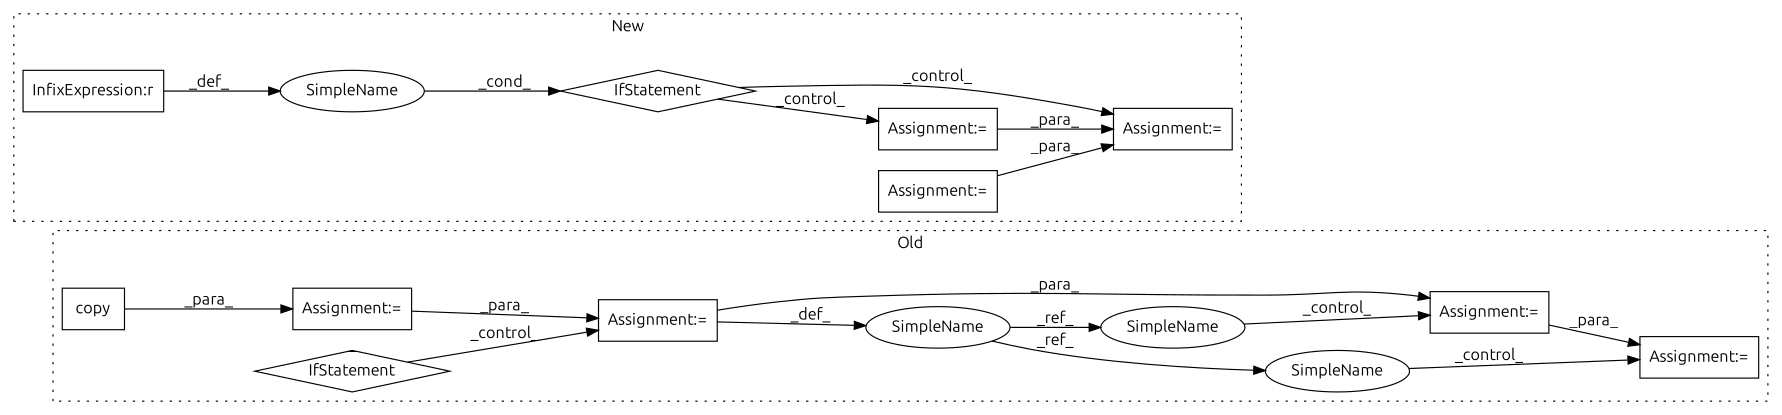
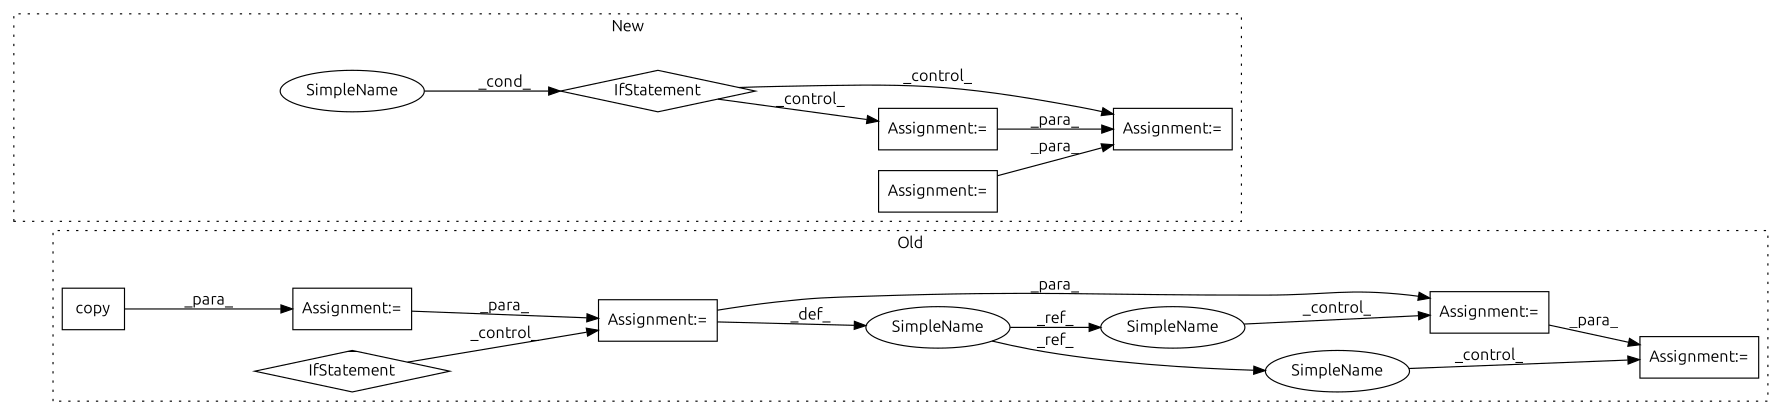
  digraph {
    rankdir=LR
    fontname=Ubuntu
    node [a=7 l=1 shape=box fontname=Ubuntu]
    edge [fontname=Ubuntu]
    n1 [a=32 l=6 label=copy s=6171]
    n2 [label="Assignment:=" s=6148]
    n3 [l=2 label="Assignment:=" s=6443]
    n4 [a=25 l="4,2" label=IfStatement s="6183,6209" shape=diamond]
    n5 [label="Assignment:=" s=7118]
    n6 [a=42 l=15 label=SimpleName s=6428 shape=ellipse]
    n7 [label="Assignment:=" s=6540]
    n8 [a=42 l=15 label=SimpleName s=6507 shape=ellipse]
    n9 [a=42 l=15 label=SimpleName s=7038 shape=ellipse]
    n10 [a=25 l="4,2" label=IfStatement s="5193,5219" shape=diamond]
    n11 [label="Assignment:=" s=5237]
    n12 [a=42 label=SimpleName shape=ellipse l=""]
-   n13 [a=27 l=3 label="InfixExpression:r" s=5215]
    n14 [label="Assignment:=" s=5333]
    n15 [label="Assignment:=" s=4873]
    subgraph cluster_1 {
      label=Old
      style=dotted
      n1
      n2
      n3
      n4
      n5
      n6
      n7
      n8
      n9
    }
    subgraph cluster_2 {
      label=New
      style=dotted
      n10
      n11
      n12
-     n13
      n14
      n15
    }
    n1 -> n2 [label=_para_]
    n2 -> n3 [label=_para_]
    n3 -> n6 [label=_def_]
    n3 -> n7 [label=_para_]
    n4 -> n3 [label=_control_]
    n6 -> n8 [label=_ref_]
    n6 -> n9 [label=_ref_]
    n7 -> n5 [label=_para_]
    n8 -> n7 [label=_control_]
    n9 -> n5 [label=_control_]
    n10 -> n11 [label=_control_]
    n10 -> n14 [label=_control_]
    n11 -> n14 [label=_para_]
    n12 -> n10 [label=_cond_]
-   n13 -> n12 [label=_def_]
    n15 -> n14 [label=_para_]
  }
